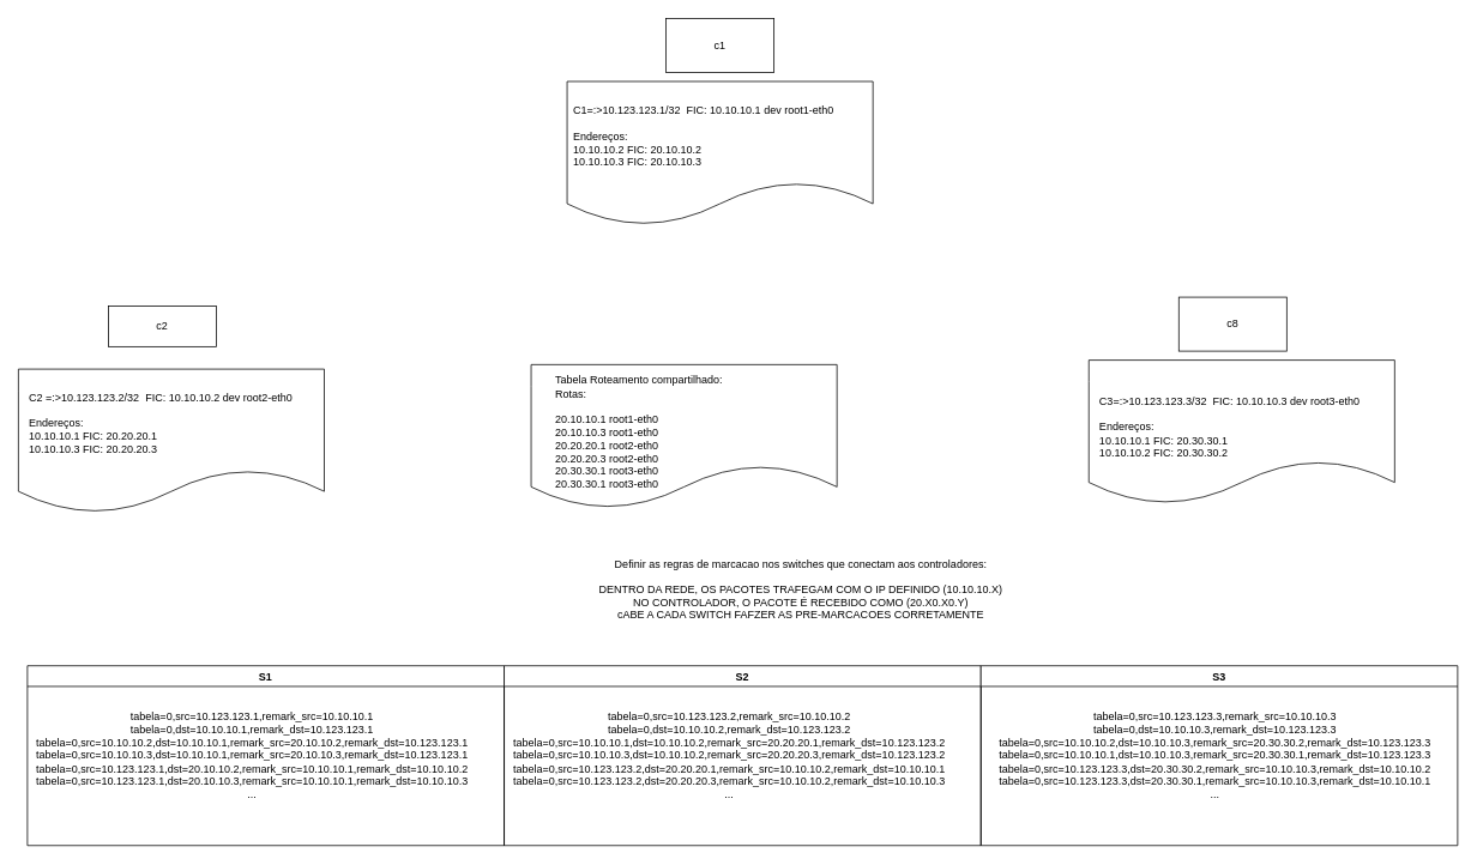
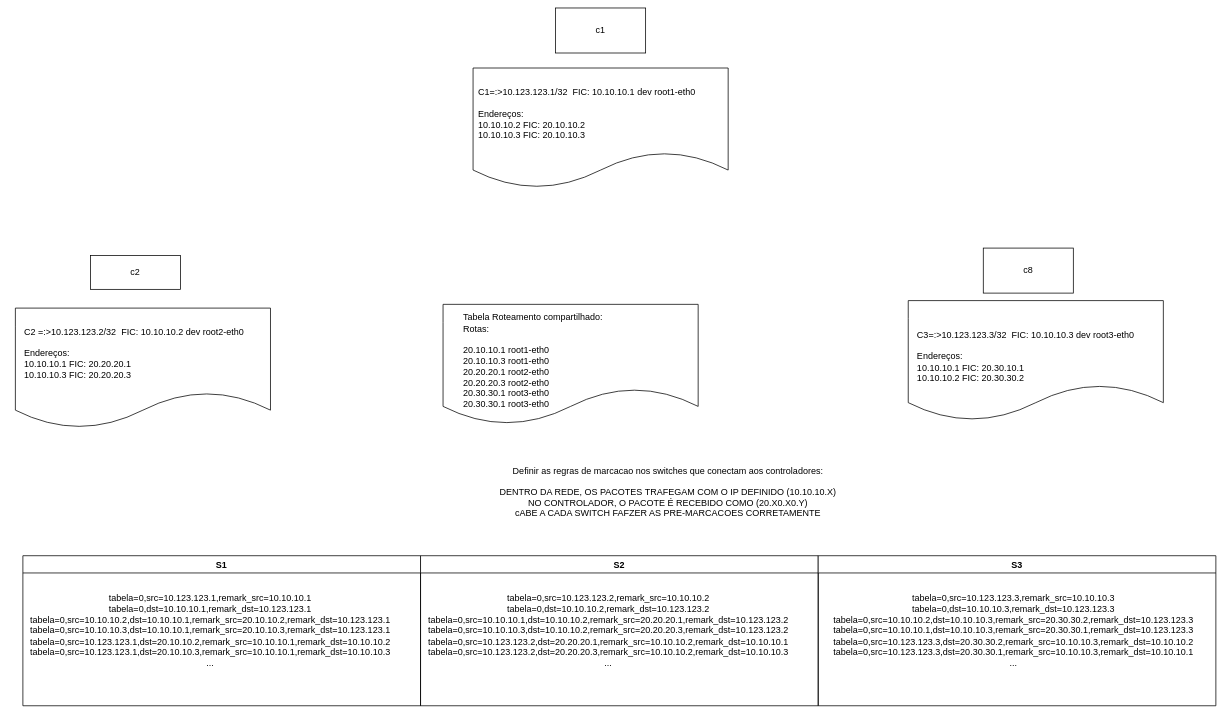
  <mxCell id="0" />
  <mxCell id="1" parent="0" />
- <mxCell id="2" value="c1" style="rounded=0;whiteSpace=wrap;html=1;" parent="1" vertex="1"><mxGeometry x="740" y="20" width="120" height="60" as="geometry" /></mxCell>
+ <mxCell id="2" value="c1" style="rounded=0;whiteSpace=wrap;html=1;" parent="1" vertex="1"><mxGeometry x="740" y="10" width="120" height="60" as="geometry" /></mxCell>
  <mxCell id="3" value="c2" style="rounded=0;whiteSpace=wrap;html=1;" parent="1" vertex="1"><mxGeometry x="120" y="340" width="120" height="45" as="geometry" /></mxCell>
  <mxCell id="4" value="c8" style="rounded=0;whiteSpace=wrap;html=1;" parent="1" vertex="1"><mxGeometry x="1310" y="330" width="120" height="60" as="geometry" /></mxCell>
  <mxCell id="5" value="" style="shape=document;whiteSpace=wrap;html=1;boundedLbl=1;" parent="1" vertex="1"><mxGeometry x="630" y="90" width="340" height="160" as="geometry" /></mxCell>
  <mxCell id="6" value="&lt;div align=&quot;left&quot;&gt;C1=:&amp;gt;10.123.123.1/32&amp;nbsp; FIC: 10.10.10.1 dev root1-eth0&lt;/div&gt;&lt;div align=&quot;left&quot;&gt;&lt;div align=&quot;left&quot;&gt;&lt;br&gt;&lt;/div&gt;&lt;div align=&quot;left&quot;&gt;Endereços:&lt;br&gt;&lt;/div&gt;&lt;div align=&quot;left&quot;&gt;10.10.10.2 FIC: 20.10.10.2&lt;/div&gt;&lt;div align=&quot;left&quot;&gt;10.10.10.3 FIC: 20.10.10.3&lt;br&gt;&lt;/div&gt;&lt;div align=&quot;left&quot;&gt;&lt;br&gt;&lt;br&gt;&lt;/div&gt;&lt;/div&gt;&lt;div align=&quot;left&quot;&gt;&lt;br&gt;&lt;/div&gt;&lt;div align=&quot;left&quot;&gt;&lt;br&gt;&lt;/div&gt;" style="text;html=1;strokeColor=none;fillColor=none;align=left;verticalAlign=middle;whiteSpace=wrap;rounded=0;" parent="1" vertex="1"><mxGeometry x="635" y="115" width="310" height="130" as="geometry" /></mxCell>
  <mxCell id="7" value="" style="shape=document;whiteSpace=wrap;html=1;boundedLbl=1;" parent="1" vertex="1"><mxGeometry x="20" y="410" width="340" height="160" as="geometry" /></mxCell>
  <mxCell id="8" value="&lt;div align=&quot;left&quot;&gt;C2 =:&amp;gt;10.123.123.2/32&amp;nbsp; FIC: 10.10.10.2 dev root2-eth0&lt;/div&gt;&lt;div align=&quot;left&quot;&gt;&lt;br&gt;&lt;/div&gt;&lt;div align=&quot;left&quot;&gt;Endereços:&lt;br&gt;&lt;/div&gt;&lt;div align=&quot;left&quot;&gt;10.10.10.1 FIC: 20.20.20.1&lt;/div&gt;&lt;div align=&quot;left&quot;&gt;10.10.10.3 FIC: 20.20.20.3&lt;br&gt;&lt;/div&gt;&lt;div align=&quot;left&quot;&gt;&lt;br&gt;&lt;/div&gt;&lt;div align=&quot;left&quot;&gt;&lt;br&gt;&lt;/div&gt;" style="text;html=1;strokeColor=none;fillColor=none;align=left;verticalAlign=middle;whiteSpace=wrap;rounded=0;" parent="1" vertex="1"><mxGeometry x="30" y="420" width="310" height="130" as="geometry" /></mxCell>
  <mxCell id="9" value="" style="shape=document;whiteSpace=wrap;html=1;boundedLbl=1;" parent="1" vertex="1"><mxGeometry x="1210" y="400" width="340" height="160" as="geometry" /></mxCell>
- <mxCell id="10" value="&lt;div align=&quot;left&quot;&gt;C3=:&amp;gt;10.123.123.3/32&amp;nbsp; FIC: 10.10.10.3  dev root3-eth0&lt;/div&gt;&lt;div align=&quot;left&quot;&gt;&lt;div align=&quot;left&quot;&gt;&lt;br&gt;&lt;/div&gt;&lt;div align=&quot;left&quot;&gt;Endereços:&lt;br&gt;&lt;/div&gt;&lt;div align=&quot;left&quot;&gt;10.10.10.1 FIC: 20.30.30.1&lt;/div&gt;&lt;div align=&quot;left&quot;&gt;10.10.10.2 FIC: 20.30.30.2&lt;br&gt;&lt;/div&gt;&lt;/div&gt;" style="text;html=1;strokeColor=none;fillColor=none;align=left;verticalAlign=middle;whiteSpace=wrap;rounded=0;" parent="1" vertex="1"><mxGeometry x="1220" y="410" width="310" height="130" as="geometry" /></mxCell>
+ <mxCell id="10" value="&lt;div align=&quot;left&quot;&gt;C3=:&amp;gt;10.123.123.3/32&amp;nbsp; FIC: 10.10.10.3  dev root3-eth0&lt;/div&gt;&lt;div align=&quot;left&quot;&gt;&lt;div align=&quot;left&quot;&gt;&lt;br&gt;&lt;/div&gt;&lt;div align=&quot;left&quot;&gt;Endereços:&lt;br&gt;&lt;/div&gt;&lt;div align=&quot;left&quot;&gt;10.10.10.1 FIC: 20.30.10.1&lt;/div&gt;&lt;div align=&quot;left&quot;&gt;10.10.10.2 FIC: 20.30.30.2&lt;br&gt;&lt;/div&gt;&lt;/div&gt;" style="text;html=1;strokeColor=none;fillColor=none;align=left;verticalAlign=middle;whiteSpace=wrap;rounded=0;" parent="1" vertex="1"><mxGeometry x="1220" y="410" width="310" height="130" as="geometry" /></mxCell>
  <mxCell id="11" value="" style="shape=document;whiteSpace=wrap;html=1;boundedLbl=1;" parent="1" vertex="1"><mxGeometry x="590" y="405" width="340" height="160" as="geometry" /></mxCell>
  <mxCell id="12" value="&lt;div align=&quot;left&quot;&gt;Tabela Roteamento compartilhado:&lt;/div&gt;&lt;div align=&quot;left&quot;&gt;Rotas:&lt;/div&gt;&lt;div align=&quot;left&quot;&gt;&lt;br&gt;&lt;/div&gt;&lt;div align=&quot;left&quot;&gt;20.10.10.1 root1-eth0&lt;/div&gt;&lt;div align=&quot;left&quot;&gt;20.10.10.3 root1-eth0&lt;/div&gt;&lt;div align=&quot;left&quot;&gt;20.20.20.1 root2-eth0&lt;/div&gt;&lt;div align=&quot;left&quot;&gt;20.20.20.3 root2-eth0&lt;/div&gt;&lt;div align=&quot;left&quot;&gt;20.30.30.1 root3-eth0&lt;/div&gt;&lt;div align=&quot;left&quot;&gt;20.30.30.1 root3-eth0&lt;/div&gt;&lt;div align=&quot;left&quot;&gt;&lt;br&gt;&lt;/div&gt;&lt;div align=&quot;left&quot;&gt;&lt;br&gt;&lt;/div&gt;" style="text;html=1;strokeColor=none;fillColor=none;align=left;verticalAlign=middle;whiteSpace=wrap;rounded=0;" parent="1" vertex="1"><mxGeometry x="615" y="430" width="310" height="130" as="geometry" /></mxCell>
  <mxCell id="13" value="S1" style="swimlane;" parent="1" vertex="1"><mxGeometry x="30" y="740" width="530" height="200" as="geometry" /></mxCell>
  <mxCell id="14" value="&lt;div&gt;tabela=0,src=10.123.123.1,remark_src=10.10.10.1&lt;/div&gt;&lt;div&gt;&lt;div&gt;tabela=0,dst=10.10.10.1,remark_dst=10.123.123.1&lt;/div&gt;&lt;/div&gt;&lt;div&gt;tabela=0,src=10.10.10.2,dst=10.10.10.1,remark_src=20.10.10.2,remark_dst=10.123.123.1&lt;/div&gt;&lt;div&gt;tabela=0,src=10.10.10.3,dst=10.10.10.1,remark_src=20.10.10.3,remark_dst=10.123.123.1&lt;/div&gt;&lt;div&gt;tabela=0,src=10.123.123.1,dst=20.10.10.2,remark_src=10.10.10.1,remark_dst=10.10.10.2&lt;/div&gt;&lt;div&gt;tabela=0,src=10.123.123.1,dst=20.10.10.3,remark_src=10.10.10.1,remark_dst=10.10.10.3&lt;/div&gt;&lt;div&gt;...&lt;br&gt;&lt;/div&gt;" style="text;html=1;strokeColor=none;fillColor=none;align=center;verticalAlign=middle;whiteSpace=wrap;rounded=0;" parent="13" vertex="1"><mxGeometry x="10" y="30" width="480" height="140" as="geometry" /></mxCell>
  <mxCell id="15" value="&lt;div&gt;Definir as regras de marcacao nos switches que conectam aos controladores:&lt;/div&gt;&lt;div&gt;&lt;br&gt;&lt;/div&gt;&lt;div&gt;DENTRO DA REDE, OS PACOTES TRAFEGAM COM O IP DEFINIDO (10.10.10.X)&lt;/div&gt;&lt;div&gt;NO CONTROLADOR, O PACOTE É RECEBIDO COMO (20.X0.X0.Y)&lt;/div&gt;&lt;div&gt;cABE A CADA SWITCH FAFZER AS PRE-MARCACOES CORRETAMENTE&lt;br&gt;&lt;/div&gt;" style="text;html=1;strokeColor=none;fillColor=none;align=center;verticalAlign=middle;whiteSpace=wrap;rounded=0;" parent="1" vertex="1"><mxGeometry x="570" y="640" width="640" height="30" as="geometry" /></mxCell>
  <mxCell id="16" value="S2" style="swimlane;startSize=23;" parent="1" vertex="1"><mxGeometry x="560" y="740" width="530" height="200" as="geometry" /></mxCell>
  <mxCell id="17" value="&lt;div&gt;tabela=0,src=10.123.123.2,remark_src=10.10.10.2&lt;/div&gt;&lt;div&gt;tabela=0,dst=10.10.10.2,remark_dst=10.123.123.2&lt;/div&gt;&lt;div&gt;tabela=0,src=10.10.10.1,dst=10.10.10.2,remark_src=20.20.20.1,remark_dst=10.123.123.2&lt;/div&gt;&lt;div&gt;tabela=0,src=10.10.10.3,dst=10.10.10.2,remark_src=20.20.20.3,remark_dst=10.123.123.2&lt;/div&gt;&lt;div&gt;tabela=0,src=10.123.123.2,dst=20.20.20.1,remark_src=10.10.10.2,remark_dst=10.10.10.1&lt;/div&gt;&lt;div&gt;tabela=0,src=10.123.123.2,dst=20.20.20.3,remark_src=10.10.10.2,remark_dst=10.10.10.3&lt;/div&gt;&lt;div&gt;...&lt;br&gt;&lt;/div&gt;" style="text;html=1;align=center;verticalAlign=middle;resizable=0;points=[];autosize=1;strokeColor=none;fillColor=none;" parent="16" vertex="1"><mxGeometry y="45" width="500" height="110" as="geometry" /></mxCell>
  <mxCell id="18" value="S3" style="swimlane;startSize=23;" parent="1" vertex="1"><mxGeometry x="1090" y="740" width="530" height="200" as="geometry" /></mxCell>
  <mxCell id="19" value="&lt;div&gt;tabela=0,src=10.123.123.3,remark_src=10.10.10.3&lt;/div&gt;&lt;div&gt;&lt;div&gt;tabela=0,dst=10.10.10.3,remark_dst=10.123.123.3&lt;/div&gt;&lt;/div&gt;&lt;div&gt;tabela=0,src=10.10.10.2,dst=10.10.10.3,remark_src=20.30.30.2,remark_dst=10.123.123.3&lt;/div&gt;&lt;div&gt;tabela=0,src=10.10.10.1,dst=10.10.10.3,remark_src=20.30.30.1,remark_dst=10.123.123.3&lt;/div&gt;&lt;div&gt;tabela=0,src=10.123.123.3,dst=20.30.30.2,remark_src=10.10.10.3,remark_dst=10.10.10.2&lt;/div&gt;&lt;div&gt;tabela=0,src=10.123.123.3,dst=20.30.30.1,remark_src=10.10.10.3,remark_dst=10.10.10.1&lt;/div&gt;&lt;div&gt;...&lt;br&gt;&lt;/div&gt;" style="text;html=1;align=center;verticalAlign=middle;resizable=0;points=[];autosize=1;strokeColor=none;fillColor=none;" parent="18" vertex="1"><mxGeometry x="10" y="45" width="500" height="110" as="geometry" /></mxCell>
